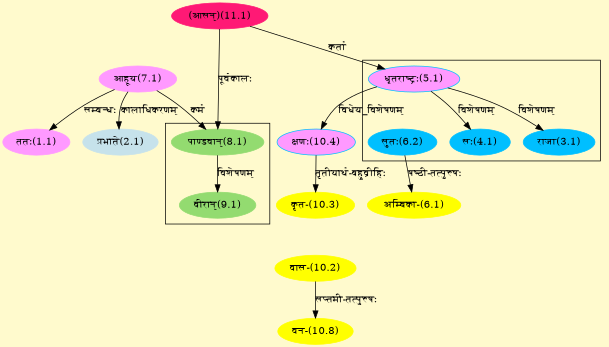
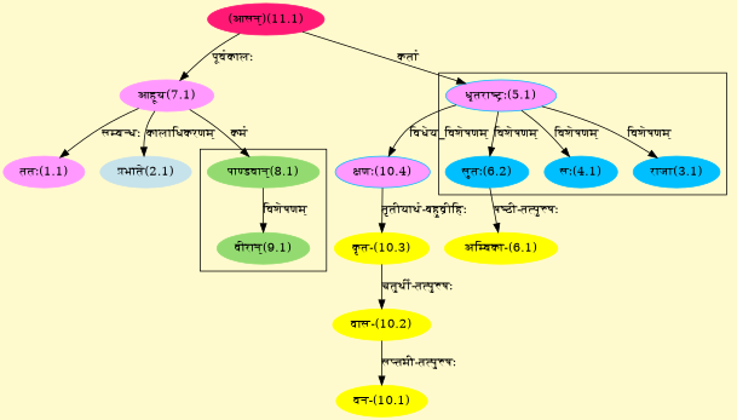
  digraph {
    bgcolor=lemonchiffon1
    compound=true
    rankdir=BT
    node [color="#00BFFF" style=filled]
    edge [dir=back]
    n1 [label="राजा(3.1)"]
    n2 [fillcolor="#FF99FF" label="धृतराष्ट्रः(5.1)"]
    n3 [label="सः(4.1)"]
    n4 [label="सुतः(6.2)"]
    n5 [color="#93DB70" label="वीरान्(9.1)"]
    n6 [color="#93DB70" label="पाण्डवान्(8.1)"]
    n7 [color="#FF1975" label="(आसन्)(11.1)"]
    n8 [color="#FF99FF" label="आहूय(7.1)"]
    n9 [color="#FF99FF" label="ततः(1.1)"]
    n10 [color="#C6E2EB" label="प्रभाते(2.1)"]
    n11 [color="#FFFF00" label="अम्बिका-(6.1)"]
-   n12 [color="#FFFF00" label="वन-(10.8)"]
+   n12 [color="#FFFF00" label="वन-(10.1)"]
    n13 [color="#FFFF00" label="वास-(10.2)"]
    n14 [color="#FFFF00" label="कृत-(10.3)"]
    n15 [fillcolor="#FF99FF" label="क्षणः(10.4)"]
    subgraph cluster_1 {
      n1
      n2
      n3
      n4
    }
    subgraph cluster_2 {
      n5
      n6
    }
    n1 -> n2 [label="विशेषणम्"]
    n2 -> n7 [label="कर्ता"]
    n3 -> n2 [label="विशेषणम्"]
+   n4 -> n2 [label="विशेषणम्"]
    n5 -> n6 [label="विशेषणम्"]
    n6 -> n8 [label="कर्म"]
-   n6 -> n7 [label="पूर्वकालः"]
+   n8 -> n7 [label="पूर्वकालः"]
    n9 -> n8 [label="सम्बन्धः"]
    n10 -> n8 [label="कालाधिकरणम्"]
    n11 -> n4 [label="षष्ठी-तत्पुरुषः"]
    n12 -> n13 [label="सप्तमी-तत्पुरुषः"]
+   n13 -> n14 [label="चतुर्थी-तत्पुरुषः"]
    n14 -> n15 [label="तृतीयार्थ-बहुव्रीहिः"]
    n15 -> n2 [label="विधेय_विशेषणम्"]
  }
